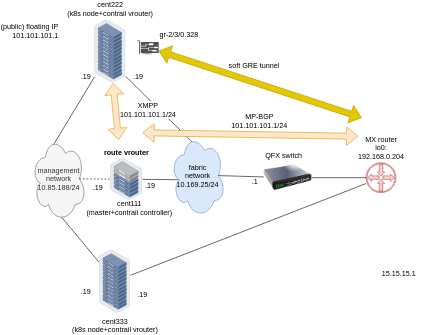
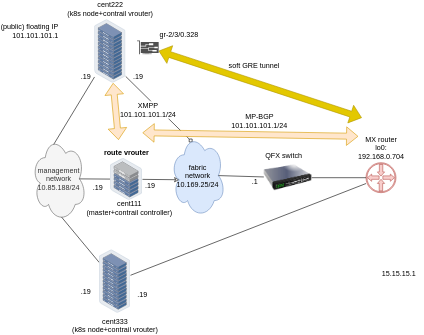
  <mxCell id="0" />
  <mxCell id="1" parent="0" />
- <mxCell id="2" value="MX router&lt;br&gt;lo0:&lt;br&gt;192.168.0.204&lt;br&gt;" style="pointerEvents=1;shadow=0;dashed=0;html=1;strokeColor=#b85450;fillColor=#f8cecc;aspect=fixed;labelPosition=center;verticalLabelPosition=top;verticalAlign=bottom;align=center;outlineConnect=0;shape=mxgraph.vvd.physical_upstream_router;direction=south;" parent="1" vertex="1"><mxGeometry x="578" y="259" width="50" height="50" as="geometry" /></mxCell>
+ <mxCell id="2" value="MX router&lt;br&gt;lo0:&lt;br&gt;192.168.0.704&lt;br&gt;" style="pointerEvents=1;shadow=0;dashed=0;html=1;strokeColor=#b85450;fillColor=#f8cecc;aspect=fixed;labelPosition=center;verticalLabelPosition=top;verticalAlign=bottom;align=center;outlineConnect=0;shape=mxgraph.vvd.physical_upstream_router;direction=south;" parent="1" vertex="1"><mxGeometry x="578" y="259" width="50" height="50" as="geometry" /></mxCell>
  <mxCell id="3" value="" style="image;html=1;labelBackgroundColor=#ffffff;image=img/lib/clip_art/networking/Switch_128x128.png" parent="1" vertex="1"><mxGeometry x="407.5" y="244" width="80" height="80" as="geometry" /></mxCell>
  <mxCell id="4" style="edgeStyle=none;rounded=0;orthogonalLoop=1;jettySize=auto;html=1;exitX=0.4;exitY=0.1;exitDx=0;exitDy=0;exitPerimeter=0;endArrow=none;endFill=0;" parent="1" source="5" target="17" edge="1"><mxGeometry relative="1" as="geometry"><mxPoint x="122.667" y="154.833" as="targetPoint" /></mxGeometry></mxCell>
  <mxCell id="5" value="management&lt;br&gt;network&lt;br&gt;10.85.188/24" style="ellipse;shape=cloud;whiteSpace=wrap;html=1;fillColor=#f5f5f5;strokeColor=#666666;fontColor=#333333;" parent="1" vertex="1"><mxGeometry x="20" y="215" width="91" height="142" as="geometry" /></mxCell>
- <mxCell id="6" style="edgeStyle=none;rounded=0;orthogonalLoop=1;jettySize=auto;html=1;exitX=0.875;exitY=0.5;exitDx=0;exitDy=0;exitPerimeter=0;endArrow=none;endFill=0;dashed=1;" parent="1" source="5" target="19" edge="1"><mxGeometry relative="1" as="geometry"><mxPoint x="99.333" y="279" as="sourcePoint" /><mxPoint x="160" y="285" as="targetPoint" /></mxGeometry></mxCell>
+ <mxCell id="6" style="edgeStyle=none;rounded=0;orthogonalLoop=1;jettySize=auto;html=1;exitX=0.875;exitY=0.5;exitDx=0;exitDy=0;exitPerimeter=0;endArrow=none;endFill=0;" parent="1" source="5" target="19" edge="1"><mxGeometry relative="1" as="geometry"><mxPoint x="99.333" y="279" as="sourcePoint" /><mxPoint x="160" y="285" as="targetPoint" /></mxGeometry></mxCell>
  <mxCell id="7" style="edgeStyle=none;rounded=0;orthogonalLoop=1;jettySize=auto;html=1;exitX=0.55;exitY=0.95;exitDx=0;exitDy=0;exitPerimeter=0;endArrow=none;endFill=0;" parent="1" source="5" target="18" edge="1"><mxGeometry relative="1" as="geometry"><mxPoint x="71.833" y="405.667" as="sourcePoint" /><mxPoint x="120.167" y="434.833" as="targetPoint" /></mxGeometry></mxCell>
- <mxCell id="8" style="edgeStyle=none;rounded=0;orthogonalLoop=1;jettySize=auto;html=1;endArrow=none;endFill=0;entryX=0.16;entryY=0.55;entryDx=0;entryDy=0;entryPerimeter=0;" parent="1" source="19" target="20" edge="1"><mxGeometry relative="1" as="geometry"><mxPoint x="210.167" y="284.833" as="sourcePoint" /><mxPoint x="167.667" y="444.833" as="targetPoint" /></mxGeometry></mxCell>
- <mxCell id="9" style="edgeStyle=none;rounded=0;orthogonalLoop=1;jettySize=auto;html=1;exitX=1;exitY=0.896;exitDx=0;exitDy=0;endArrow=none;endFill=0;exitPerimeter=0;entryX=0.4;entryY=0.1;entryDx=0;entryDy=0;entryPerimeter=0;" parent="1" source="17" target="20" edge="1"><mxGeometry relative="1" as="geometry"><mxPoint x="171.833" y="141.5" as="sourcePoint" /><mxPoint x="303.007" y="303.194" as="targetPoint" /></mxGeometry></mxCell>
+ <mxCell id="8" style="edgeStyle=none;rounded=0;orthogonalLoop=1;jettySize=auto;html=1;endArrow=classic;endFill=0;entryX=0.16;entryY=0.55;entryDx=0;entryDy=0;entryPerimeter=0;" parent="1" source="19" target="20" edge="1"><mxGeometry relative="1" as="geometry"><mxPoint x="210.167" y="284.833" as="sourcePoint" /><mxPoint x="167.667" y="444.833" as="targetPoint" /></mxGeometry></mxCell>
+ <mxCell id="9" style="edgeStyle=none;rounded=0;orthogonalLoop=1;jettySize=auto;html=1;exitX=1;exitY=0.896;exitDx=0;exitDy=0;endArrow=diamond;endFill=0;exitPerimeter=0;entryX=0.4;entryY=0.1;entryDx=0;entryDy=0;entryPerimeter=0;" parent="1" source="17" target="20" edge="1"><mxGeometry relative="1" as="geometry"><mxPoint x="171.833" y="141.5" as="sourcePoint" /><mxPoint x="303.007" y="303.194" as="targetPoint" /></mxGeometry></mxCell>
  <mxCell id="10" style="edgeStyle=none;rounded=0;orthogonalLoop=1;jettySize=auto;html=1;endArrow=none;endFill=0;" parent="1" source="18" target="2" edge="1"><mxGeometry relative="1" as="geometry"><mxPoint x="170.167" y="434.833" as="sourcePoint" /><mxPoint x="342.667" y="268.167" as="targetPoint" /></mxGeometry></mxCell>
  <mxCell id="11" style="edgeStyle=none;rounded=0;orthogonalLoop=1;jettySize=auto;html=1;endArrow=none;endFill=0;" parent="1" source="3" target="2" edge="1"><mxGeometry relative="1" as="geometry"><mxPoint x="402.985" y="301.451" as="sourcePoint" /><mxPoint x="472.667" y="299.833" as="targetPoint" /></mxGeometry></mxCell>
  <mxCell id="12" value=".19&lt;br&gt;" style="text;html=1;strokeColor=none;fillColor=none;align=center;verticalAlign=middle;whiteSpace=wrap;rounded=0;" parent="1" vertex="1"><mxGeometry x="198" y="288" width="40" height="20" as="geometry" /></mxCell>
  <mxCell id="13" value=".1&lt;br&gt;" style="text;html=1;strokeColor=none;fillColor=none;align=center;verticalAlign=middle;whiteSpace=wrap;rounded=0;" parent="1" vertex="1"><mxGeometry x="373" y="281" width="40" height="20" as="geometry" /></mxCell>
  <mxCell id="14" value="15.15.15.1" style="text;html=1;strokeColor=none;fillColor=none;align=center;verticalAlign=middle;whiteSpace=wrap;rounded=0;" parent="1" vertex="1"><mxGeometry x="612.5" y="434" width="40" height="20" as="geometry" /></mxCell>
  <mxCell id="15" value="" style="shape=flexArrow;endArrow=classic;startArrow=classic;html=1;fillColor=#ffe6cc;strokeColor=#d79b00;labelPosition=center;verticalLabelPosition=top;align=center;verticalAlign=bottom;" parent="1" edge="1"><mxGeometry width="50" height="50" relative="1" as="geometry"><mxPoint x="205" y="209" as="sourcePoint" /><mxPoint x="565" y="215" as="targetPoint" /><Array as="points" /></mxGeometry></mxCell>
  <mxCell id="16" value="MP-BGP&lt;br&gt;101.101.101.1/24" style="text;html=1;resizable=0;points=[];align=center;verticalAlign=middle;labelBackgroundColor=#ffffff;" parent="15" vertex="1" connectable="0"><mxGeometry x="0.117" relative="1" as="geometry"><mxPoint x="-6" y="-24" as="offset" /></mxGeometry></mxCell>
  <mxCell id="17" value="cent222&lt;br&gt;(k8s node+contrail vrouter)" style="points=[];aspect=fixed;html=1;align=center;shadow=0;dashed=0;image;image=img/lib/allied_telesis/storage/Datacenter_Server_Rack.svg;labelPosition=center;verticalLabelPosition=top;verticalAlign=bottom;" parent="1" vertex="1"><mxGeometry x="125" y="20" width="52" height="106" as="geometry" /></mxCell>
  <mxCell id="18" value="cent333&lt;br&gt;(k8s node+contrail vrouter)" style="points=[];aspect=fixed;html=1;align=center;shadow=0;dashed=0;image;image=img/lib/allied_telesis/storage/Datacenter_Server_Rack.svg;" parent="1" vertex="1"><mxGeometry x="133" y="404" width="52" height="106" as="geometry" /></mxCell>
  <mxCell id="19" value="&lt;b&gt;route vrouter&lt;/b&gt;" style="points=[];aspect=fixed;html=1;align=center;shadow=0;dashed=0;image;image=img/lib/allied_telesis/storage/Datacenter_Server_Half_Rack_ToR.svg;labelPosition=center;verticalLabelPosition=top;verticalAlign=bottom;" parent="1" vertex="1"><mxGeometry x="151" y="251.5" width="54" height="70" as="geometry" /></mxCell>
  <mxCell id="20" value="fabric&lt;br&gt;network&lt;br&gt;10.169.25/24&lt;br&gt;" style="ellipse;shape=cloud;whiteSpace=wrap;html=1;fillColor=#dae8fc;strokeColor=#6c8ebf;" parent="1" vertex="1"><mxGeometry x="252" y="211" width="91" height="139" as="geometry" /></mxCell>
  <mxCell id="21" style="edgeStyle=none;rounded=0;orthogonalLoop=1;jettySize=auto;html=1;endArrow=none;endFill=0;entryX=0.875;entryY=0.5;entryDx=0;entryDy=0;entryPerimeter=0;" parent="1" source="3" target="20" edge="1"><mxGeometry relative="1" as="geometry"><mxPoint x="215" y="296.5" as="sourcePoint" /><mxPoint x="276.833" y="296.5" as="targetPoint" /></mxGeometry></mxCell>
  <mxCell id="22" value="QFX switch&lt;br&gt;" style="text;html=1;strokeColor=none;fillColor=none;align=center;verticalAlign=middle;whiteSpace=wrap;rounded=0;" parent="1" vertex="1"><mxGeometry x="405" y="238" width="72" height="20" as="geometry" /></mxCell>
  <mxCell id="23" value="cent111&lt;br&gt;(master+contrail controller)&lt;br&gt;" style="text;html=1;strokeColor=none;fillColor=none;align=center;verticalAlign=middle;whiteSpace=wrap;rounded=0;" parent="1" vertex="1"><mxGeometry x="72.5" y="324" width="221" height="20" as="geometry" /></mxCell>
  <mxCell id="24" value=".19&lt;br&gt;" style="text;html=1;strokeColor=none;fillColor=none;align=center;verticalAlign=middle;whiteSpace=wrap;rounded=0;" parent="1" vertex="1"><mxGeometry x="178" y="106" width="40" height="20" as="geometry" /></mxCell>
  <mxCell id="25" value=".19&lt;br&gt;" style="text;html=1;strokeColor=none;fillColor=none;align=center;verticalAlign=middle;whiteSpace=wrap;rounded=0;" parent="1" vertex="1"><mxGeometry x="185" y="469" width="40" height="20" as="geometry" /></mxCell>
  <mxCell id="26" value=".19&lt;br&gt;" style="text;html=1;strokeColor=none;fillColor=none;align=center;verticalAlign=middle;whiteSpace=wrap;rounded=0;" parent="1" vertex="1"><mxGeometry x="91" y="106" width="40" height="20" as="geometry" /></mxCell>
  <mxCell id="27" value=".19&lt;br&gt;" style="text;html=1;strokeColor=none;fillColor=none;align=center;verticalAlign=middle;whiteSpace=wrap;rounded=0;" parent="1" vertex="1"><mxGeometry x="91" y="464" width="40" height="20" as="geometry" /></mxCell>
  <mxCell id="28" value=".19&lt;br&gt;" style="text;html=1;strokeColor=none;fillColor=none;align=center;verticalAlign=middle;whiteSpace=wrap;rounded=0;" parent="1" vertex="1"><mxGeometry x="111" y="291" width="40" height="20" as="geometry" /></mxCell>
  <mxCell id="29" value="" style="shape=flexArrow;endArrow=classic;startArrow=classic;html=1;fillColor=#ffe6cc;strokeColor=#d79b00;" parent="1" source="17" edge="1"><mxGeometry width="50" height="50" relative="1" as="geometry"><mxPoint x="227" y="202" as="sourcePoint" /><mxPoint x="165" y="221" as="targetPoint" /><Array as="points" /></mxGeometry></mxCell>
  <mxCell id="30" value="XMPP&lt;br&gt;101.101.101.1/24" style="text;html=1;resizable=0;points=[];align=center;verticalAlign=middle;labelBackgroundColor=#ffffff;" parent="29" vertex="1" connectable="0"><mxGeometry x="0.117" relative="1" as="geometry"><mxPoint x="52" y="-8" as="offset" /></mxGeometry></mxCell>
  <mxCell id="31" value="(public) floating IP&lt;br&gt;101.101.101.1" style="shape=image;html=1;verticalAlign=bottom;verticalLabelPosition=top;labelBackgroundColor=#ffffff;imageAspect=0;aspect=fixed;image=https://cdn2.iconfinder.com/data/icons/whcompare-servers-web-hosting/50/dedicated-ip-address-128.png;labelPosition=left;align=right;" vertex="1" parent="1"><mxGeometry x="66" y="56" width="50" height="50" as="geometry" /></mxCell>
  <mxCell id="32" value="" style="shape=flexArrow;endArrow=classic;startArrow=classic;html=1;fillColor=#e3c800;strokeColor=#B09500;" edge="1" parent="1" target="34"><mxGeometry width="50" height="50" relative="1" as="geometry"><mxPoint x="571" y="184" as="sourcePoint" /><mxPoint x="598" y="184" as="targetPoint" /><Array as="points" /></mxGeometry></mxCell>
  <mxCell id="33" value="soft GRE tunnel" style="text;html=1;resizable=0;points=[];align=center;verticalAlign=middle;labelBackgroundColor=#ffffff;" vertex="1" connectable="0" parent="32"><mxGeometry x="0.117" relative="1" as="geometry"><mxPoint x="8.5" y="-25.5" as="offset" /></mxGeometry></mxCell>
  <mxCell id="34" value="gr-2/3/0.328" style="pointerEvents=1;shadow=0;dashed=0;html=1;strokeColor=none;fillColor=#505050;labelPosition=right;verticalLabelPosition=top;verticalAlign=bottom;outlineConnect=0;align=left;shape=mxgraph.office.devices.nic;" vertex="1" parent="1"><mxGeometry x="196" y="55" width="36" height="23" as="geometry" /></mxCell>
